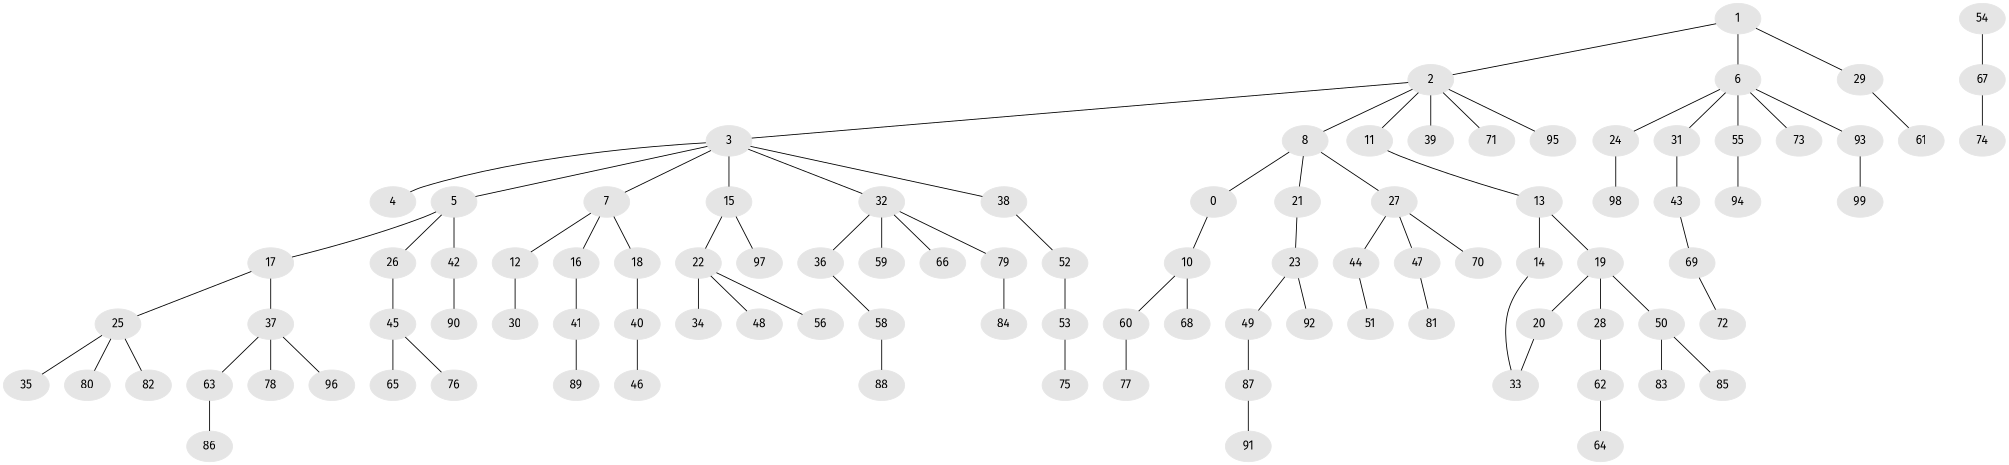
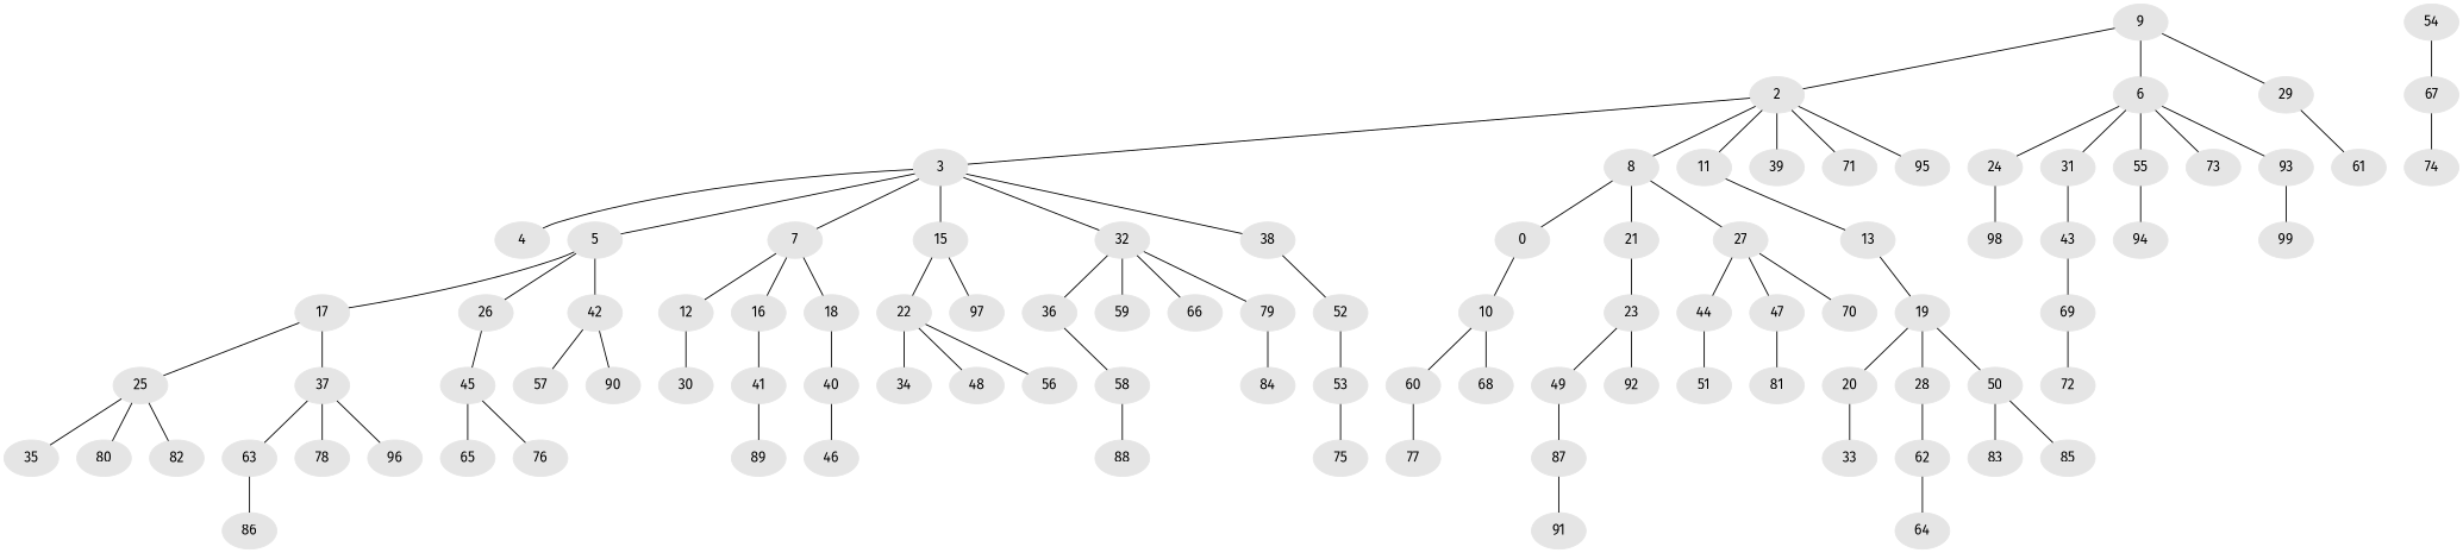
  graph {
    fontname="Fira Sans"
    node [color=gray90 fontname="Fira Sans" style=filled]
    edge [fontname="Fira Sans"]
-   1
+   1 [label=9]
    2
    6
    29
    3
    8
    11
    39
    71
    95
    24
    31
    55
    73
    93
    61
    4
    5
    7
    15
    32
    38
    n23 [label=0]
    21
    27
    13
    17
    26
    42
    12
    16
    18
    22
    97
    36
    59
    66
    79
    52
    25
    37
    45
+   57
    90
    98
    43
    94
    99
    30
    41
    40
    10
    23
    44
    47
    70
    60
    68
    77
-   14
    19
    33
    20
    28
    50
    34
    48
    56
    89
    35
    80
    82
    63
    78
    96
    46
    62
    83
    85
    54
    67
    49
    92
    87
    65
    76
    51
    81
    64
    69
    58
    84
    88
    86
    53
    72
    91
    75
    74
    1 -- 2
    1 -- 6
    1 -- 29
    2 -- 3
    2 -- 8
    2 -- 11
    2 -- 39
    2 -- 71
    2 -- 95
    6 -- 24
    6 -- 31
    6 -- 55
    6 -- 73
    6 -- 93
    29 -- 61
    3 -- 4
    3 -- 5
    3 -- 7
    3 -- 15
    3 -- 32
    3 -- 38
    8 -- n23
    8 -- 21
    8 -- 27
    11 -- 13
    24 -- 98
    31 -- 43
    55 -- 94
    93 -- 99
    5 -- 17
    5 -- 26
    5 -- 42
    7 -- 12
    7 -- 16
    7 -- 18
    15 -- 22
    15 -- 97
    32 -- 36
    32 -- 59
    32 -- 66
    32 -- 79
    38 -- 52
    n23 -- 10
    21 -- 23
    27 -- 44
    27 -- 47
    27 -- 70
-   13 -- 14
    13 -- 19
    17 -- 25
    17 -- 37
    26 -- 45
+   42 -- 57
    42 -- 90
    12 -- 30
    16 -- 41
    18 -- 40
    22 -- 34
    22 -- 48
    22 -- 56
    36 -- 58
    79 -- 84
    52 -- 53
    25 -- 35
    25 -- 80
    25 -- 82
    37 -- 63
    37 -- 78
    37 -- 96
    45 -- 65
    45 -- 76
    43 -- 69
    41 -- 89
    40 -- 46
    10 -- 60
    10 -- 68
    23 -- 49
    23 -- 92
    44 -- 51
    47 -- 81
    60 -- 77
-   14 -- 33
    19 -- 20
    19 -- 28
    19 -- 50
    20 -- 33
    28 -- 62
    50 -- 83
    50 -- 85
    63 -- 86
    62 -- 64
    54 -- 67
    67 -- 74
    49 -- 87
    87 -- 91
    69 -- 72
    58 -- 88
    53 -- 75
  }
